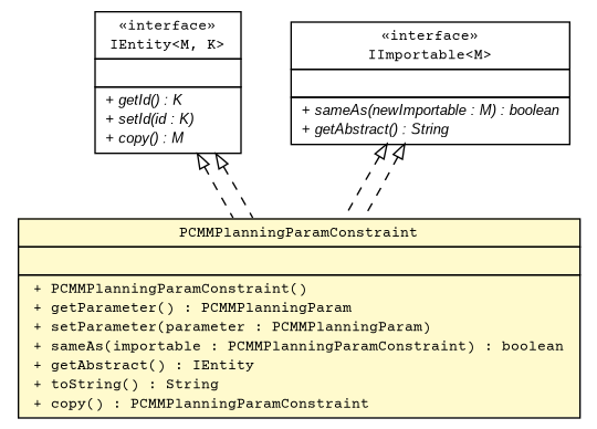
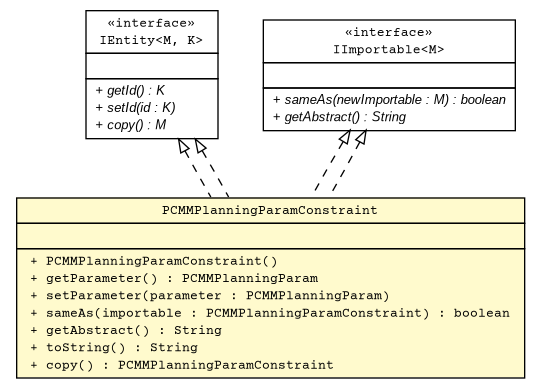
  digraph {
    fontname="Courier Prime"
    nodesep=0.25
    ranksep=0.5
    node [fontcolor=black fontname="Courier Prime" fontsize=10.0 shape=plaintext]
    edge [arrowtail=empty dir=back fontname="Courier Prime" fontsize=10 headport=p labelfontname=arial labelfontsize=10 style=dashed tailport=p]
-   n1 [label=<<table title="gov.sandia.cf.model.PCMMPlanningParamConstraint" border="0" cellborder="1" cellspacing="0" cellpadding="2" port="p" bgcolor="lemonChiffon" href="./PCMMPlanningParamConstraint.html"> 		<tr><td><table border="0" cellspacing="0" cellpadding="1"> <tr><td align="center" balign="center"> PCMMPlanningParamConstraint </td></tr> 		</table></td></tr> 		<tr><td><table border="0" cellspacing="0" cellpadding="1"> <tr><td align="left" balign="left">  </td></tr> 		</table></td></tr> 		<tr><td><table border="0" cellspacing="0" cellpadding="1"> <tr><td align="left" balign="left"> + PCMMPlanningParamConstraint() </td></tr> <tr><td align="left" balign="left"> + getParameter() : PCMMPlanningParam </td></tr> <tr><td align="left" balign="left"> + setParameter(parameter : PCMMPlanningParam) </td></tr> <tr><td align="left" balign="left"> + sameAs(importable : PCMMPlanningParamConstraint) : boolean </td></tr> <tr><td align="left" balign="left"> + getAbstract() : IEntity </td></tr> <tr><td align="left" balign="left"> + toString() : String </td></tr> <tr><td align="left" balign="left"> + copy() : PCMMPlanningParamConstraint </td></tr> 		</table></td></tr> 		</table>>]
+   n1 [label=<<table title="gov.sandia.cf.model.PCMMPlanningParamConstraint" border="0" cellborder="1" cellspacing="0" cellpadding="2" port="p" bgcolor="lemonChiffon" href="./PCMMPlanningParamConstraint.html"> 		<tr><td><table border="0" cellspacing="0" cellpadding="1"> <tr><td align="center" balign="center"> PCMMPlanningParamConstraint </td></tr> 		</table></td></tr> 		<tr><td><table border="0" cellspacing="0" cellpadding="1"> <tr><td align="left" balign="left">  </td></tr> 		</table></td></tr> 		<tr><td><table border="0" cellspacing="0" cellpadding="1"> <tr><td align="left" balign="left"> + PCMMPlanningParamConstraint() </td></tr> <tr><td align="left" balign="left"> + getParameter() : PCMMPlanningParam </td></tr> <tr><td align="left" balign="left"> + setParameter(parameter : PCMMPlanningParam) </td></tr> <tr><td align="left" balign="left"> + sameAs(importable : PCMMPlanningParamConstraint) : boolean </td></tr> <tr><td align="left" balign="left"> + getAbstract() : String </td></tr> <tr><td align="left" balign="left"> + toString() : String </td></tr> <tr><td align="left" balign="left"> + copy() : PCMMPlanningParamConstraint </td></tr> 		</table></td></tr> 		</table>>]
    n2 [label=<<table title="gov.sandia.cf.model.IEntity" border="0" cellborder="1" cellspacing="0" cellpadding="2" port="p" href="./IEntity.html"> 		<tr><td><table border="0" cellspacing="0" cellpadding="1"> <tr><td align="center" balign="center"> &#171;interface&#187; </td></tr> <tr><td align="center" balign="center"> IEntity&lt;M, K&gt; </td></tr> 		</table></td></tr> 		<tr><td><table border="0" cellspacing="0" cellpadding="1"> <tr><td align="left" balign="left">  </td></tr> 		</table></td></tr> 		<tr><td><table border="0" cellspacing="0" cellpadding="1"> <tr><td align="left" balign="left"><font face="arial italic" point-size="10.0"> + getId() : K </font></td></tr> <tr><td align="left" balign="left"><font face="arial italic" point-size="10.0"> + setId(id : K) </font></td></tr> <tr><td align="left" balign="left"><font face="arial italic" point-size="10.0"> + copy() : M </font></td></tr> 		</table></td></tr> 		</table>>]
    n3 [label=<<table title="gov.sandia.cf.model.IImportable" border="0" cellborder="1" cellspacing="0" cellpadding="2" port="p" href="./IImportable.html"> 		<tr><td><table border="0" cellspacing="0" cellpadding="1"> <tr><td align="center" balign="center"> &#171;interface&#187; </td></tr> <tr><td align="center" balign="center"> IImportable&lt;M&gt; </td></tr> 		</table></td></tr> 		<tr><td><table border="0" cellspacing="0" cellpadding="1"> <tr><td align="left" balign="left">  </td></tr> 		</table></td></tr> 		<tr><td><table border="0" cellspacing="0" cellpadding="1"> <tr><td align="left" balign="left"><font face="arial italic" point-size="10.0"> + sameAs(newImportable : M) : boolean </font></td></tr> <tr><td align="left" balign="left"><font face="arial italic" point-size="10.0"> + getAbstract() : String </font></td></tr> 		</table></td></tr> 		</table>>]
    n2 -> n1
    n2 -> n1
    n3 -> n1
    n3 -> n1
  }
